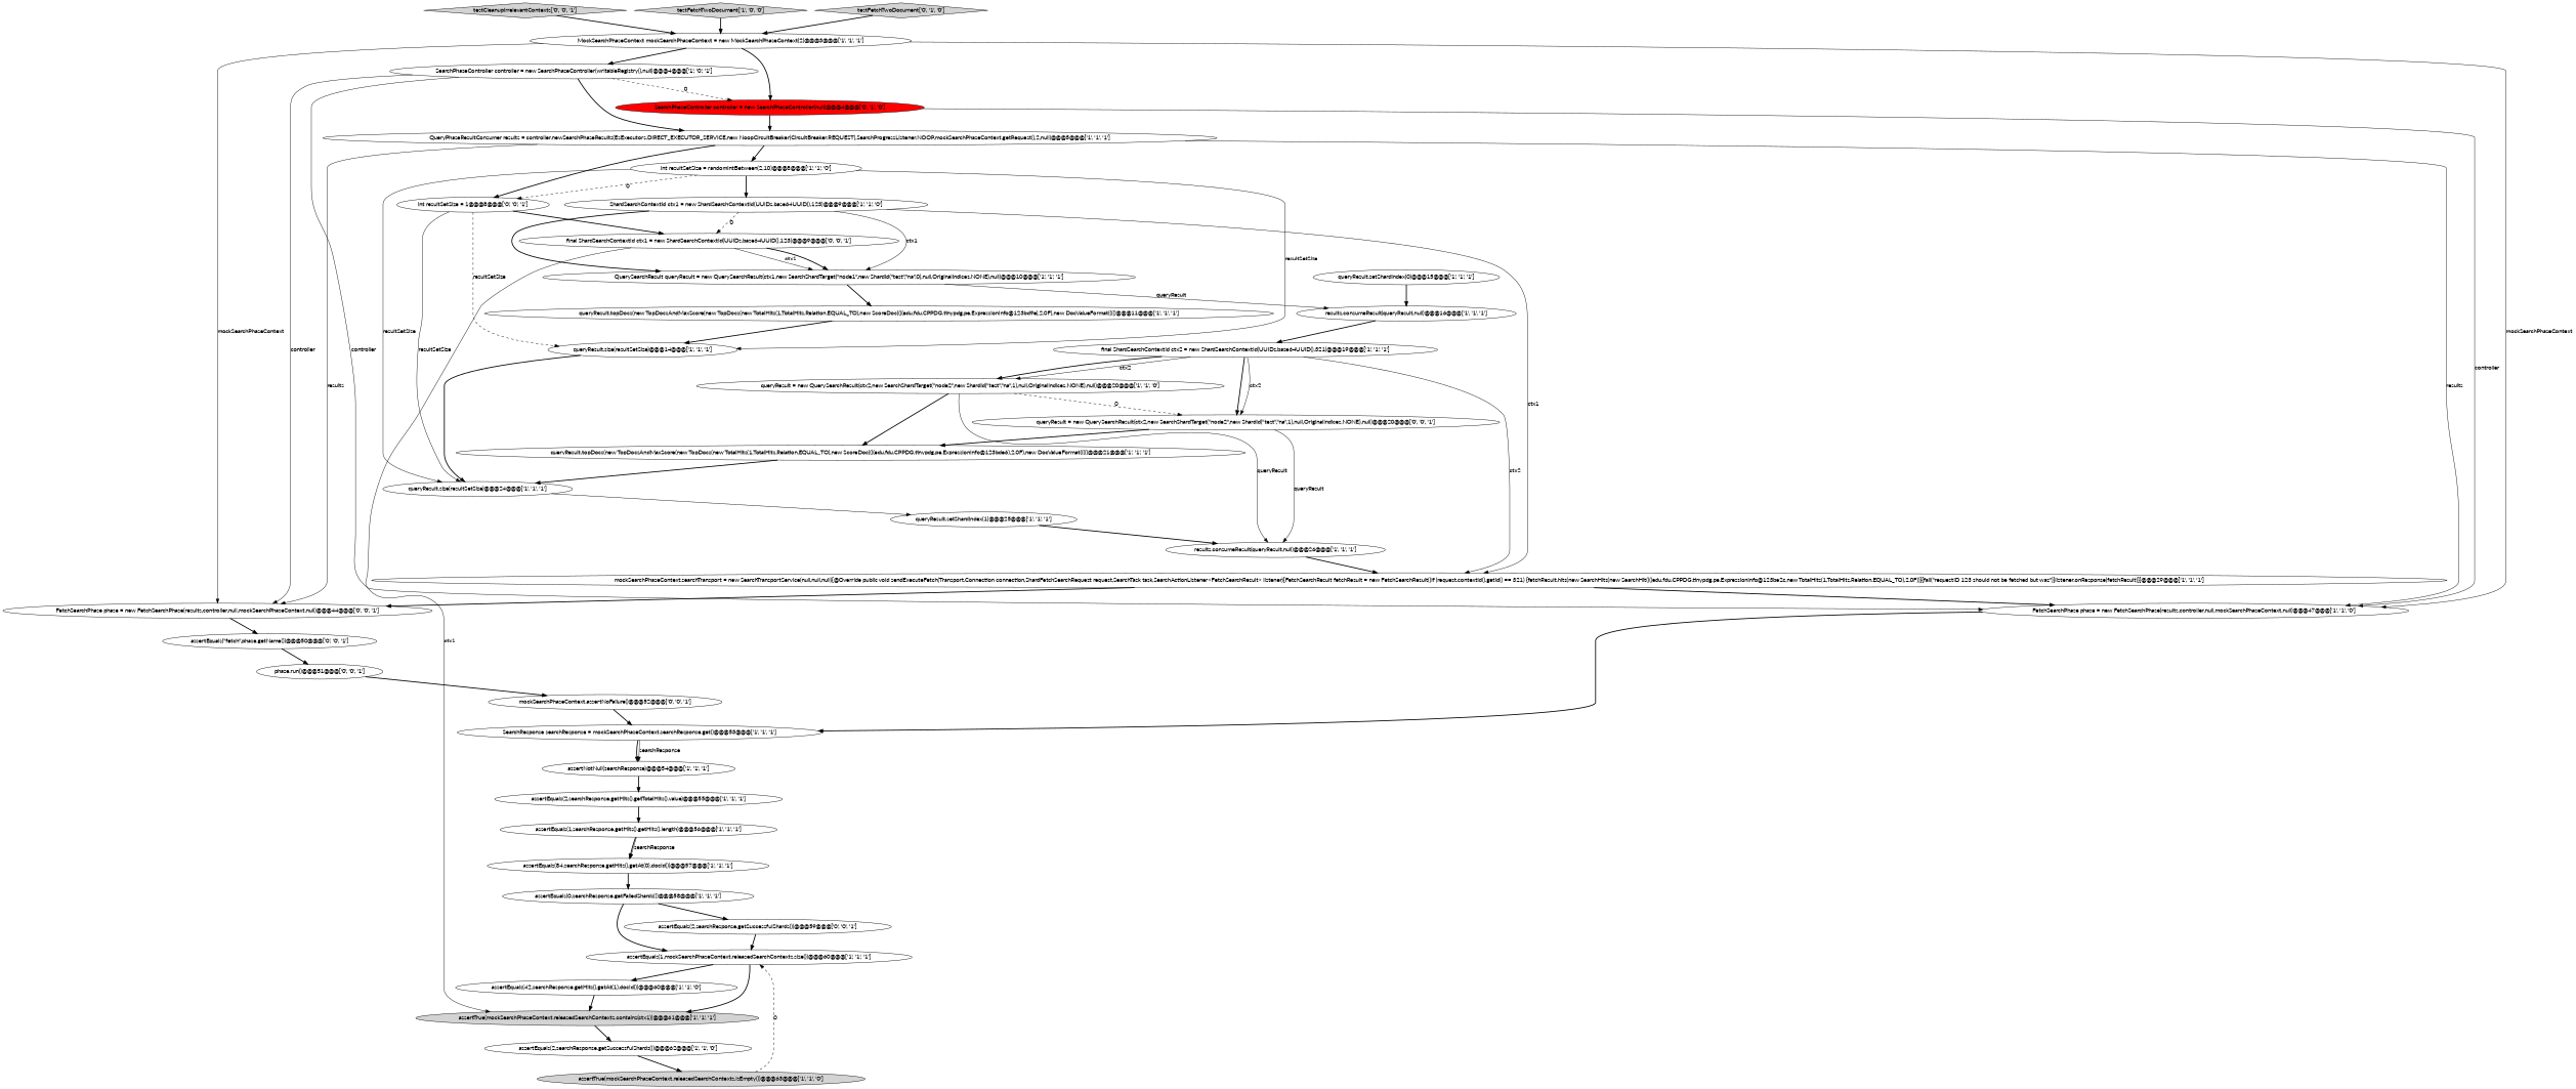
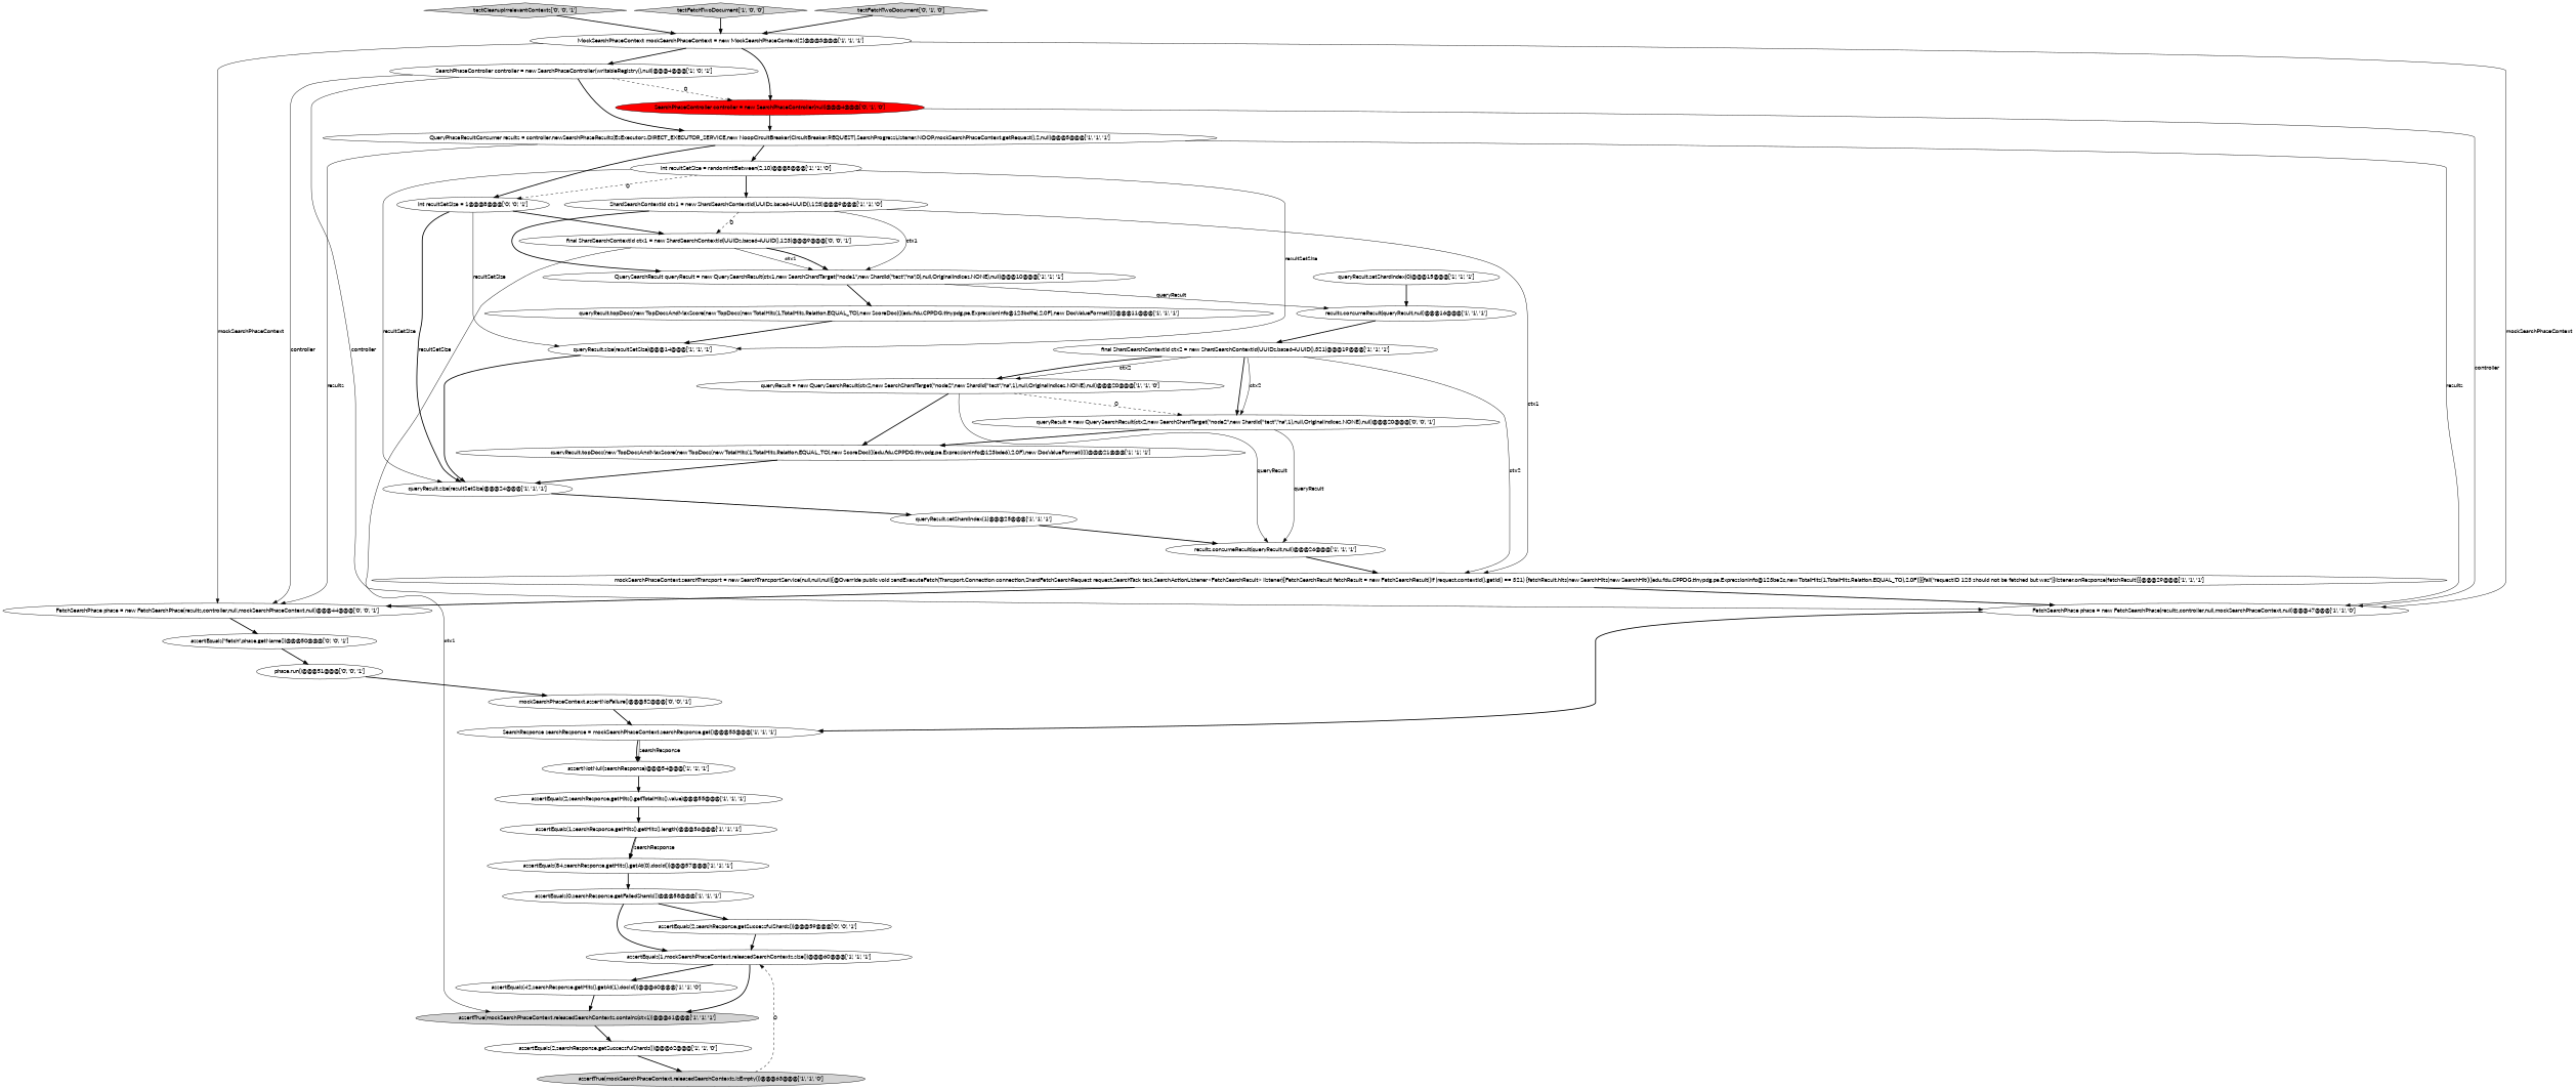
  digraph {
    fontname=Lato
    node [fillcolor=white fontname=Lato shape=ellipse style=filled]
    edge [fontname=Lato style=bold]
    n1 [label="final ShardSearchContextId ctx1 = new ShardSearchContextId(UUIDs.base64UUID(),123)@@@9@@@['0', '0', '1']"]
    n2 [label="QuerySearchResult queryResult = new QuerySearchResult(ctx1,new SearchShardTarget(\"node1\",new ShardId(\"test\",\"na\",0),null,OriginalIndices.NONE),null)@@@10@@@['1', '1', '1']"]
    n3 [fillcolor=lightgray label="assertTrue(mockSearchPhaseContext.releasedSearchContexts.contains(ctx1))@@@61@@@['1', '1', '1']"]
    n4 [label="results.consumeResult(queryResult,null)@@@16@@@['1', '1', '1']"]
    n5 [label="queryResult.topDocs(new TopDocsAndMaxScore(new TopDocs(new TotalHits(1,TotalHits.Relation.EQUAL_TO),new ScoreDoc((((edu.fdu.CPPDG.tinypdg.pe.ExpressionInfo@123bd9e),2.0F),new DocValueFormat(((()@@@11@@@['1', '1', '1']"]
    n6 [label="assertEquals(2,searchResponse.getSuccessfulShards())@@@62@@@['1', '1', '0']"]
    n7 [fillcolor=lightgray label="testCleanupIrrelevantContexts['0', '0', '1']" shape=diamond]
    n8 [label="MockSearchPhaseContext mockSearchPhaseContext = new MockSearchPhaseContext(2)@@@3@@@['1', '1', '1']"]
    n9 [label="FetchSearchPhase phase = new FetchSearchPhase(results,controller,null,mockSearchPhaseContext,null)@@@47@@@['1', '1', '0']"]
    n10 [fillcolor=red label="SearchPhaseController controller = new SearchPhaseController(null)@@@4@@@['0', '1', '0']"]
    n11 [label="FetchSearchPhase phase = new FetchSearchPhase(results,controller,null,mockSearchPhaseContext,null)@@@44@@@['0', '0', '1']"]
    n12 [label="SearchPhaseController controller = new SearchPhaseController(writableRegistry(),null)@@@4@@@['1', '0', '1']"]
    n13 [label="assertEquals(1,searchResponse.getHits().getHits().length)@@@56@@@['1', '1', '1']"]
    n14 [label="assertEquals(84,searchResponse.getHits().getAt(0).docId())@@@57@@@['1', '1', '1']"]
    n15 [label="assertEquals(0,searchResponse.getFailedShards())@@@58@@@['1', '1', '1']"]
    n16 [label="assertEquals(1,mockSearchPhaseContext.releasedSearchContexts.size())@@@60@@@['1', '1', '1']"]
    n17 [label="assertEquals(2,searchResponse.getSuccessfulShards())@@@59@@@['0', '0', '1']"]
    n18 [label="queryResult.setShardIndex(1)@@@25@@@['1', '1', '1']"]
    n19 [label="results.consumeResult(queryResult,null)@@@26@@@['1', '1', '1']"]
    n20 [label="mockSearchPhaseContext.searchTransport = new SearchTransportService(null,null,null){@Override public void sendExecuteFetch(Transport.Connection connection,ShardFetchSearchRequest request,SearchTask task,SearchActionListener<FetchSearchResult> listener){FetchSearchResult fetchResult = new FetchSearchResult()if (request.contextId().getId() == 321) {fetchResult.hits(new SearchHits(new SearchHit((((edu.fdu.CPPDG.tinypdg.pe.ExpressionInfo@123be2c,new TotalHits(1,TotalHits.Relation.EQUAL_TO),2.0F))}{fail(\"requestID 123 should not be fetched but was\")}listener.onResponse(fetchResult)}}@@@29@@@['1', '1', '1']"]
    n21 [label="queryResult = new QuerySearchResult(ctx2,new SearchShardTarget(\"node2\",new ShardId(\"test\",\"na\",1),null,OriginalIndices.NONE),null)@@@20@@@['0', '0', '1']"]
    n22 [label="queryResult.topDocs(new TopDocsAndMaxScore(new TopDocs(new TotalHits(1,TotalHits.Relation.EQUAL_TO),new ScoreDoc((((edu.fdu.CPPDG.tinypdg.pe.ExpressionInfo@123bde6),2.0F),new DocValueFormat(((()@@@21@@@['1', '1', '1']"]
    n23 [label="queryResult.size(resultSetSize)@@@24@@@['1', '1', '1']"]
    n24 [label="queryResult.size(resultSetSize)@@@14@@@['1', '1', '1']"]
    n25 [label="queryResult.setShardIndex(0)@@@15@@@['1', '1', '1']"]
    n26 [label="SearchResponse searchResponse = mockSearchPhaseContext.searchResponse.get()@@@53@@@['1', '1', '1']"]
    n27 [label="QueryPhaseResultConsumer results = controller.newSearchPhaseResults(EsExecutors.DIRECT_EXECUTOR_SERVICE,new NoopCircuitBreaker(CircuitBreaker.REQUEST),SearchProgressListener.NOOP,mockSearchPhaseContext.getRequest(),2,null)@@@5@@@['1', '1', '1']"]
    n28 [label="assertEquals(\"fetch\",phase.getName())@@@50@@@['0', '0', '1']"]
    n29 [label="assertNotNull(searchResponse)@@@54@@@['1', '1', '1']"]
    n30 [label="assertEquals(2,searchResponse.getHits().getTotalHits().value)@@@55@@@['1', '1', '1']"]
    n31 [fillcolor=lightgray label="assertTrue(mockSearchPhaseContext.releasedSearchContexts.isEmpty())@@@63@@@['1', '1', '0']"]
    n32 [label="assertEquals(42,searchResponse.getHits().getAt(1).docId())@@@60@@@['1', '1', '0']"]
    n33 [label="final ShardSearchContextId ctx2 = new ShardSearchContextId(UUIDs.base64UUID(),321)@@@19@@@['1', '1', '1']"]
    n34 [label="queryResult = new QuerySearchResult(ctx2,new SearchShardTarget(\"node2\",new ShardId(\"test\",\"na\",1),null,OriginalIndices.NONE),null)@@@20@@@['1', '1', '0']"]
    n35 [label="int resultSetSize = randomIntBetween(2,10)@@@8@@@['1', '1', '0']"]
    n36 [label="ShardSearchContextId ctx1 = new ShardSearchContextId(UUIDs.base64UUID(),123)@@@9@@@['1', '1', '0']"]
    n37 [label="int resultSetSize = 1@@@8@@@['0', '0', '1']"]
    n38 [fillcolor=lightgray label="testFetchTwoDocument['1', '0', '0']" shape=diamond]
    n39 [fillcolor=lightgray label="testFetchTwoDocument['0', '1', '0']" shape=diamond]
    n40 [label="mockSearchPhaseContext.assertNoFailure()@@@52@@@['0', '0', '1']"]
    n41 [label="phase.run()@@@51@@@['0', '0', '1']"]
    n1 -> n2
    n1 -> n2 [label=ctx1 style=solid]
    n1 -> n3 [label=ctx1 style=solid]
    n2 -> n4 [label=queryResult style=solid]
    n2 -> n5
    n3 -> n6
    n4 -> n33
    n5 -> n24
    n6 -> n31
    n7 -> n8
    n8 -> n9 [label=mockSearchPhaseContext style=solid]
    n8 -> n10
    n8 -> n11 [label=mockSearchPhaseContext style=solid]
    n8 -> n12
    n9 -> n26
    n10 -> n9 [label=controller style=solid]
    n10 -> n27
    n11 -> n28
    n12 -> n9 [label=controller style=solid]
    n12 -> n10 [label=0 style=dashed]
    n12 -> n11 [label=controller style=solid]
    n12 -> n27
    n13 -> n14
    n13 -> n14 [label=searchResponse style=solid]
    n14 -> n15
    n15 -> n16
    n15 -> n17
    n16 -> n3
    n16 -> n32
    n17 -> n16
    n18 -> n19
    n19 -> n20
    n20 -> n9
    n20 -> n11
    n21 -> n19 [label=queryResult style=solid]
    n21 -> n22
    n22 -> n23
-   n23 -> n18 [style=solid]
+   n23 -> n18
    n24 -> n23
    n25 -> n4
    n26 -> n29
    n26 -> n29 [label=searchResponse style=solid]
    n27 -> n9 [label=results style=solid]
    n27 -> n11 [label=results style=solid]
    n27 -> n35
    n27 -> n37
    n28 -> n41
    n29 -> n30
    n30 -> n13
    n31 -> n16 [label=0 style=dashed]
    n32 -> n3
    n33 -> n20 [label=ctx2 style=solid]
    n33 -> n21
    n33 -> n21 [label=ctx2 style=solid]
    n33 -> n34 [label=ctx2 style=solid]
    n33 -> n34
    n34 -> n19 [label=queryResult style=solid]
    n34 -> n21 [label=0 style=dashed]
    n34 -> n22
    n35 -> n23 [label=resultSetSize style=solid]
    n35 -> n24 [label=resultSetSize style=solid]
    n35 -> n36
    n35 -> n37 [label=0 style=dashed]
    n36 -> n1 [label=0 style=dashed]
    n36 -> n2 [label=ctx1 style=solid]
    n36 -> n2
    n36 -> n20 [label=ctx1 style=solid]
    n37 -> n1
-   n37 -> n23 [label=resultSetSize style=solid]
-   n37 -> n24 [label=resultSetSize style=dashed]
+   n37 -> n23 [label=resultSetSize]
+   n37 -> n24 [label=resultSetSize style=solid]
    n38 -> n8
    n39 -> n8
    n40 -> n26
    n41 -> n40
  }
